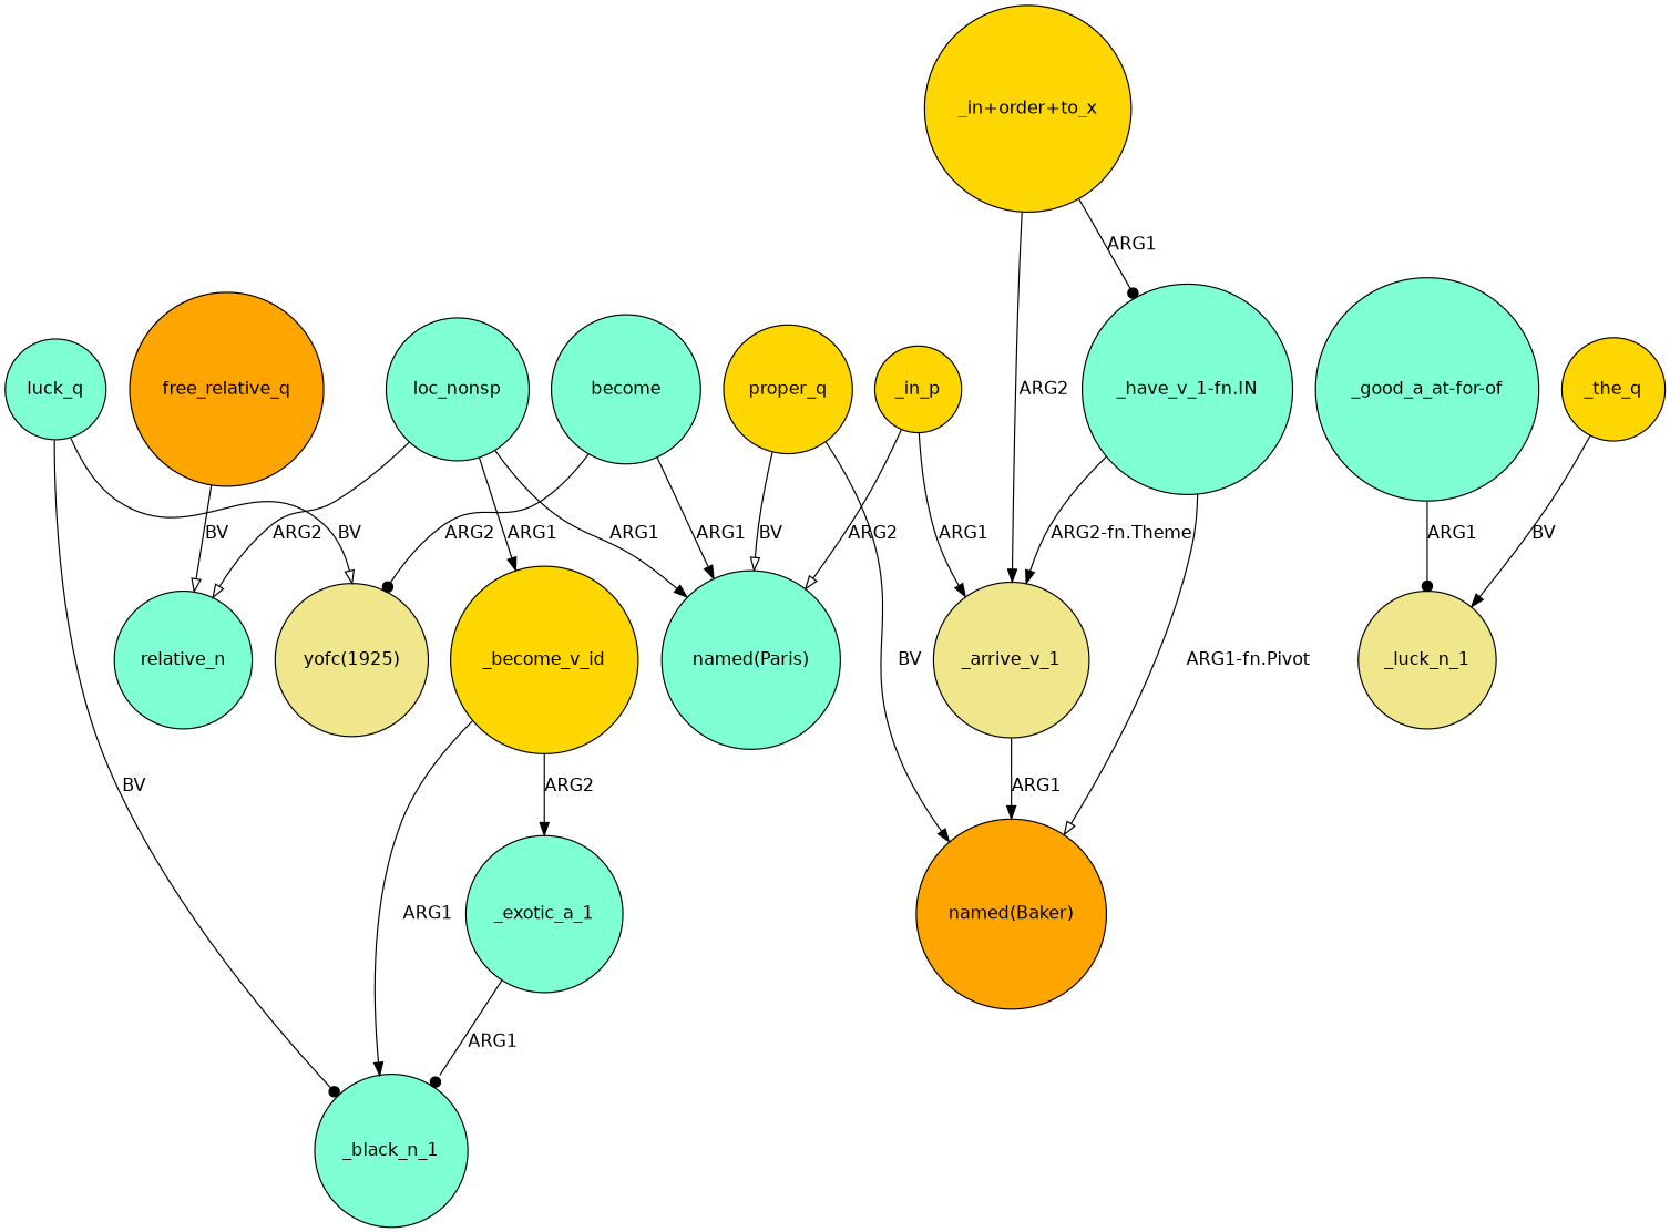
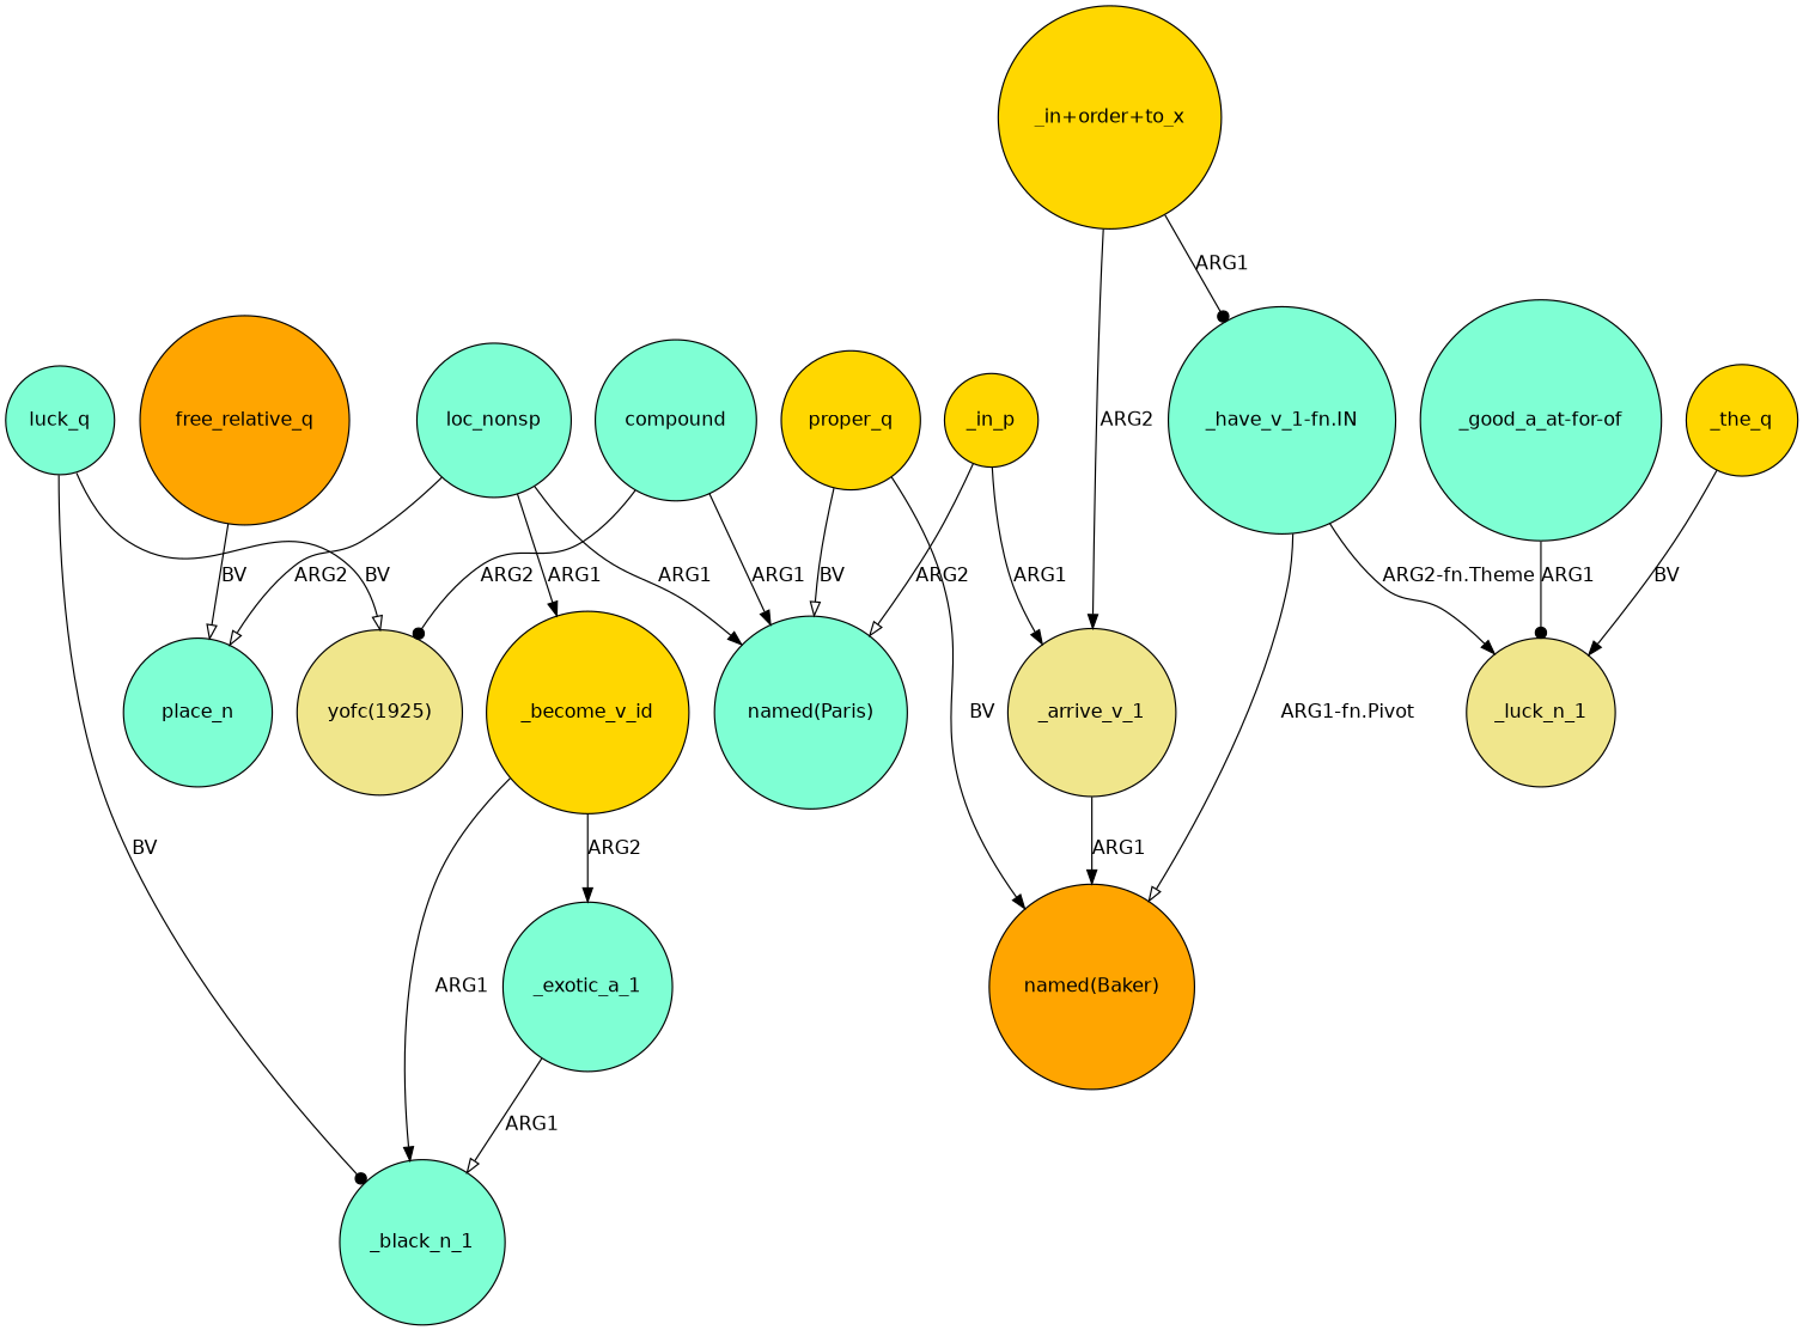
  digraph {
    fontname="DejaVu Sans"
    node [fillcolor=aquamarine fontname="DejaVu Sans" shape=circle style=filled]
    edge [arrowhead=normal fontname="DejaVu Sans"]
    _become_v_id [fillcolor=gold]
    _black_n_1
    _exotic_a_1
    loc_nonsp
    "named(Paris)"
-   place_n [label=relative_n]
+   place_n
    _arrive_v_1 [fillcolor=khaki]
    "named(Baker)" [fillcolor=orange]
    "_have_v_1-fn.IN"
    _luck_n_1 [fillcolor=khaki]
    "_good_a_at-for-of"
    "_in+order+to_x" [fillcolor=gold]
-   compound [label=become]
+   compound
    "yofc(1925)" [fillcolor=khaki]
    n15 [label=luck_q]
    proper_q [fillcolor=gold]
    _the_q [fillcolor=gold]
    _in_p [fillcolor=gold]
    free_relative_q [fillcolor=orange]
    _become_v_id -> _black_n_1 [label=ARG1]
    _become_v_id -> _exotic_a_1 [label=ARG2]
-   _exotic_a_1 -> _black_n_1 [arrowhead=dot label=ARG1]
+   _exotic_a_1 -> _black_n_1 [arrowhead=onormal label=ARG1]
    loc_nonsp -> _become_v_id [label=ARG1]
    loc_nonsp -> "named(Paris)" [label=ARG1]
    loc_nonsp -> place_n [arrowhead=onormal label=ARG2]
    _arrive_v_1 -> "named(Baker)" [label=ARG1]
    "_have_v_1-fn.IN" -> "named(Baker)" [arrowhead=onormal label="ARG1-fn.Pivot"]
-   "_have_v_1-fn.IN" -> _arrive_v_1 [label="ARG2-fn.Theme"]
+   "_have_v_1-fn.IN" -> _luck_n_1 [label="ARG2-fn.Theme"]
    "_good_a_at-for-of" -> _luck_n_1 [arrowhead=dot label=ARG1]
    "_in+order+to_x" -> _arrive_v_1 [label=ARG2]
    "_in+order+to_x" -> "_have_v_1-fn.IN" [arrowhead=dot label=ARG1]
    compound -> "named(Paris)" [label=ARG1]
    compound -> "yofc(1925)" [arrowhead=dot label=ARG2]
    n15 -> _black_n_1 [arrowhead=dot label=BV]
    n15 -> "yofc(1925)" [arrowhead=onormal label=BV]
    proper_q -> "named(Paris)" [arrowhead=onormal label=BV]
    proper_q -> "named(Baker)" [label=BV]
    _the_q -> _luck_n_1 [label=BV]
    _in_p -> "named(Paris)" [arrowhead=onormal label=ARG2]
    _in_p -> _arrive_v_1 [label=ARG1]
    free_relative_q -> place_n [arrowhead=onormal label=BV]
  }
